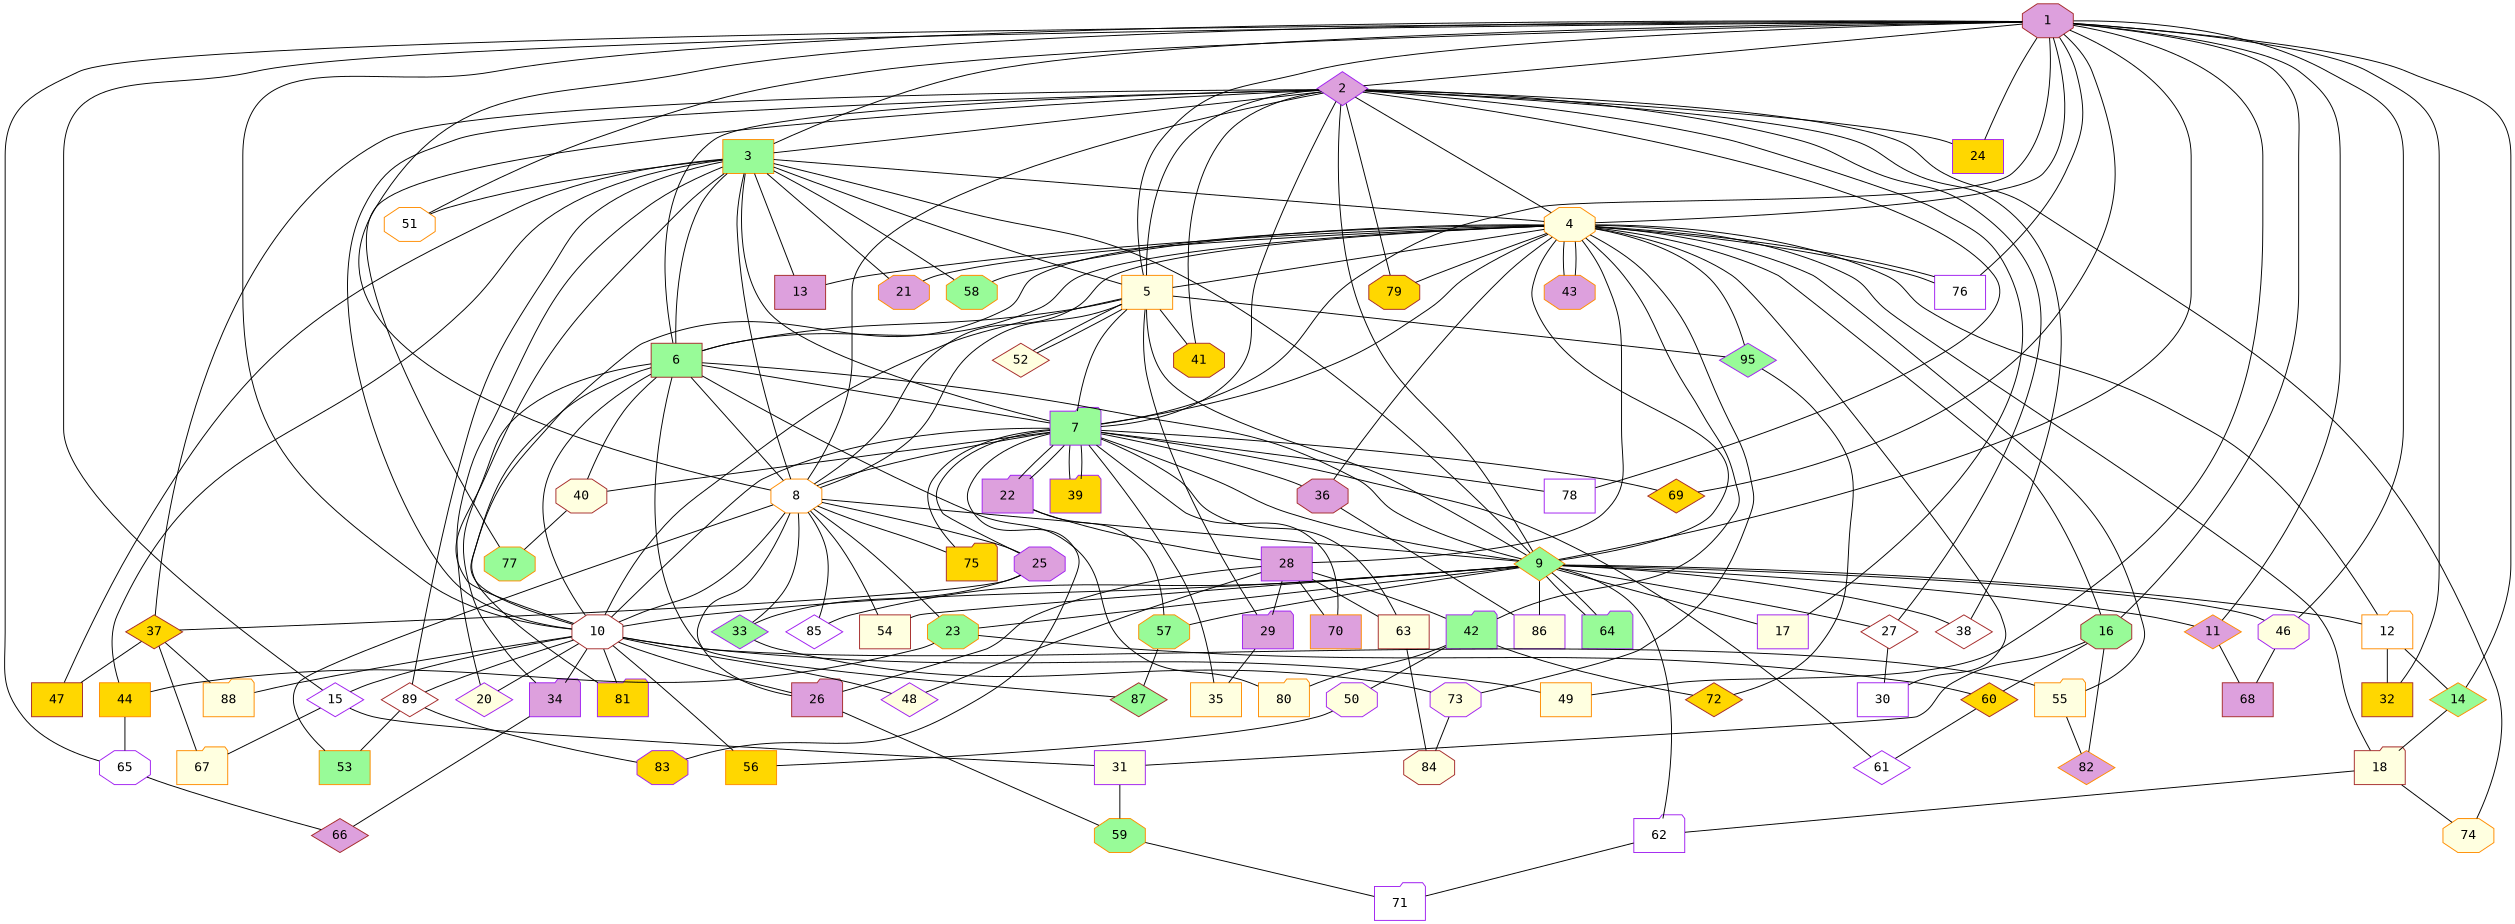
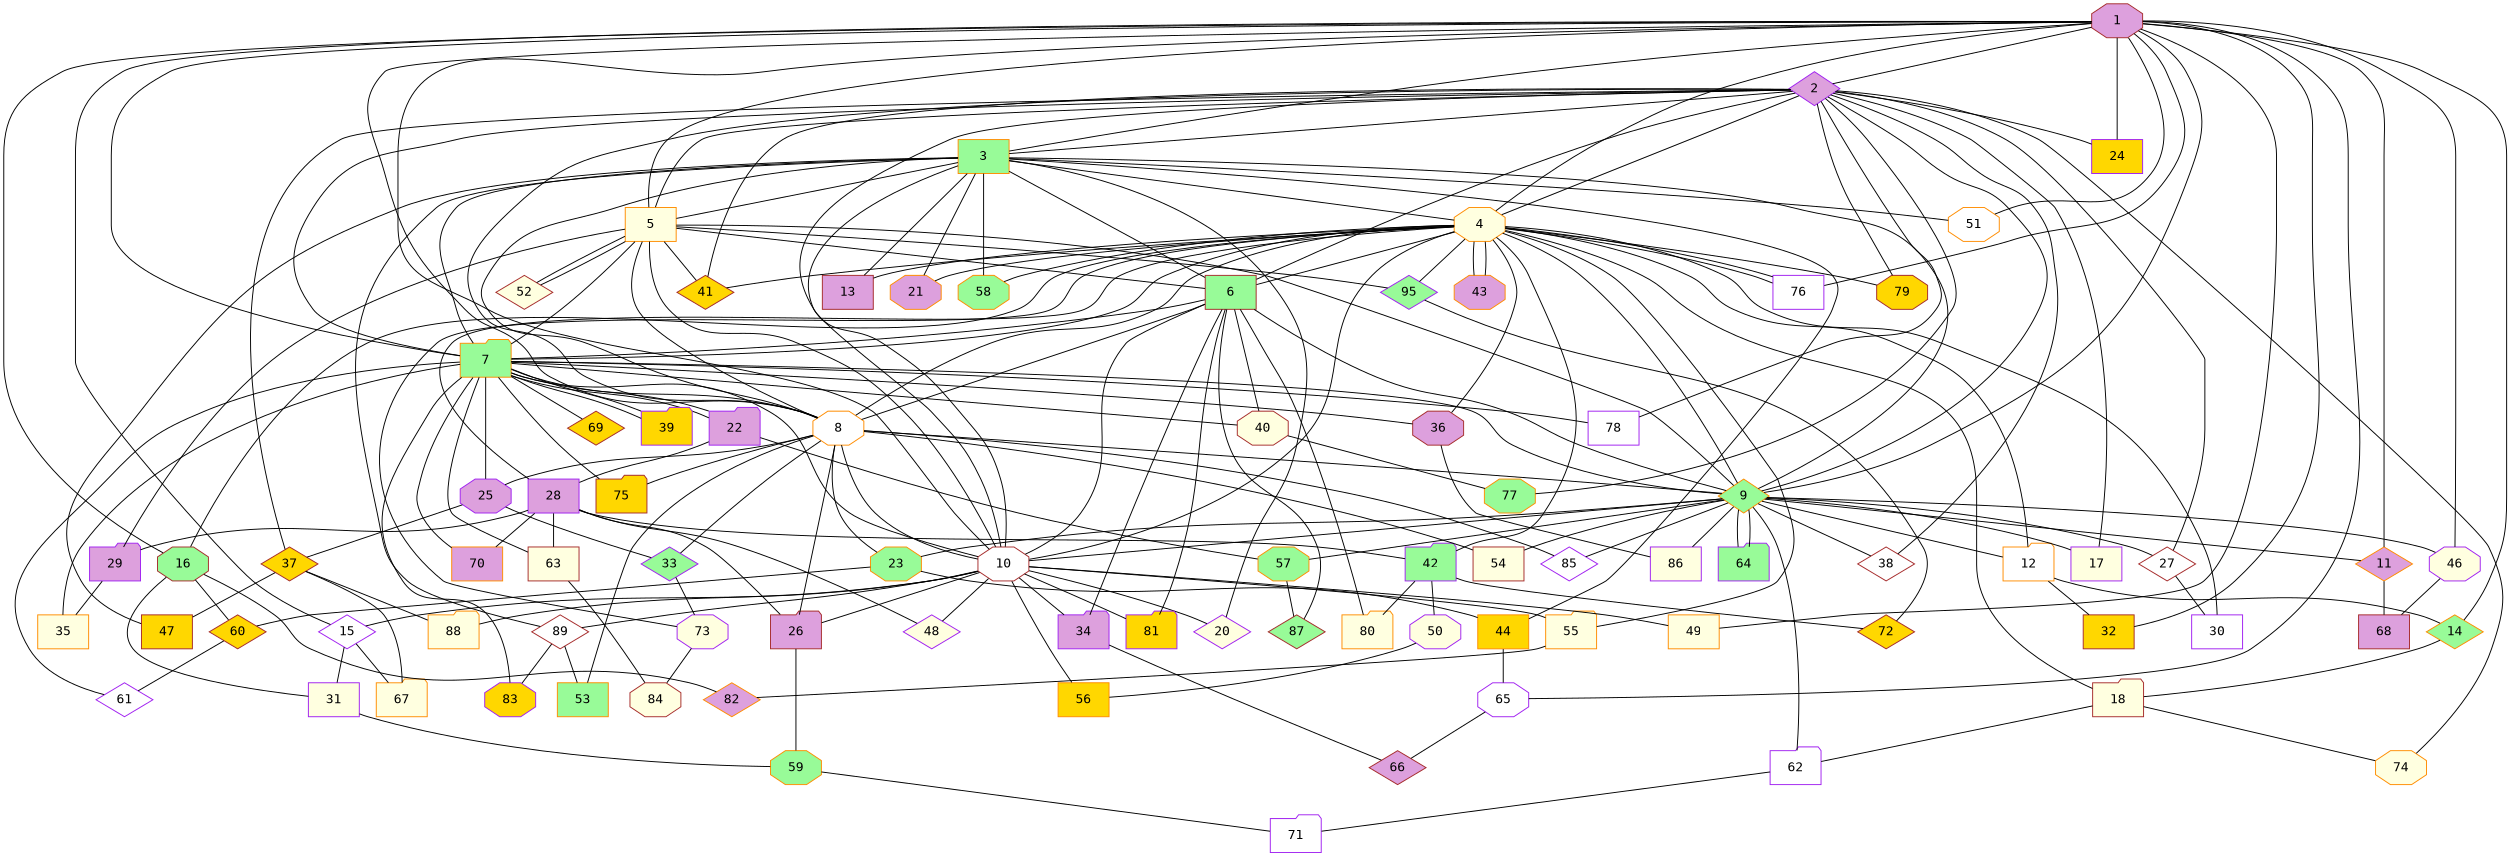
  graph {
    fontname="DejaVu Sans Mono"
    node [color=purple fillcolor=lightyellow fontname="DejaVu Sans Mono" shape=octagon style=filled]
    edge [fontname="DejaVu Sans Mono"]
    1 [color=brown fillcolor=plum]
    2 [fillcolor=plum shape=diamond]
    3 [color=darkorange fillcolor=palegreen shape=box]
    4 [color=darkorange]
    5 [color=darkorange shape=box]
-   7 [fillcolor=palegreen shape=folder]
+   7 [color=darkorange fillcolor=palegreen shape=folder]
    8 [color=darkorange fillcolor=white]
    9 [color=darkorange fillcolor=palegreen shape=diamond]
    10 [color=brown fillcolor=white]
    11 [color=darkorange fillcolor=plum shape=diamond]
    14 [color=darkorange fillcolor=palegreen shape=diamond]
    15 [fillcolor=white shape=diamond]
    16 [color=brown fillcolor=palegreen]
    24 [fillcolor=gold shape=box]
    32 [color=brown fillcolor=gold shape=box]
    46
    49 [color=darkorange shape=box]
    51 [color=darkorange fillcolor=white]
    65 [fillcolor=white]
    69 [color=brown fillcolor=gold shape=diamond]
    76 [fillcolor=white shape=box]
    6 [color=brown fillcolor=palegreen shape=box]
    17 [shape=box]
    27 [color=brown fillcolor=white shape=diamond]
    37 [color=brown fillcolor=gold shape=diamond]
    38 [color=brown fillcolor=white shape=diamond]
-   41 [color=brown fillcolor=gold]
+   41 [color=brown fillcolor=gold shape=diamond]
    74 [color=darkorange]
    77 [color=darkorange fillcolor=palegreen]
    78 [fillcolor=white shape=box]
    79 [color=brown fillcolor=gold]
    13 [color=brown fillcolor=plum shape=box]
    n33 [color=brown fillcolor=white label=89 shape=diamond]
    20 [shape=diamond]
    21 [color=darkorange fillcolor=plum]
    44 [color=darkorange fillcolor=gold shape=box]
    47 [color=brown fillcolor=gold shape=box]
    58 [color=darkorange fillcolor=palegreen]
    12 [color=darkorange fillcolor=white shape=folder]
    18 [color=brown shape=folder]
    28 [fillcolor=plum shape=box]
    30 [fillcolor=white shape=box]
    36 [color=brown fillcolor=plum]
    42 [fillcolor=palegreen shape=folder]
    43 [color=darkorange fillcolor=plum]
    n46 [fillcolor=palegreen label=95 shape=diamond]
    55 [color=darkorange shape=folder]
    73
    29 [fillcolor=plum shape=folder]
    52 [color=brown shape=diamond]
    34 [fillcolor=plum shape=folder]
    40 [color=brown]
    80 [color=darkorange shape=folder]
    81 [fillcolor=gold shape=folder]
    87 [color=brown fillcolor=palegreen shape=diamond]
    22 [fillcolor=plum shape=folder]
    25 [fillcolor=plum]
    35 [color=darkorange shape=box]
    39 [fillcolor=gold shape=folder]
    61 [fillcolor=white shape=diamond]
    63 [color=brown shape=box]
    70 [color=darkorange fillcolor=plum shape=box]
    75 [color=brown fillcolor=gold shape=folder]
    83 [fillcolor=gold]
    23 [color=darkorange fillcolor=palegreen]
    26 [color=brown fillcolor=plum shape=folder]
    33 [fillcolor=palegreen shape=diamond]
    53 [color=darkorange fillcolor=palegreen shape=box]
    54 [color=brown shape=box]
    85 [fillcolor=white shape=diamond]
    57 [color=darkorange fillcolor=palegreen]
    62 [fillcolor=white shape=folder]
    64 [fillcolor=palegreen shape=folder]
    86 [shape=box]
    48 [shape=diamond]
    56 [color=darkorange fillcolor=gold shape=box]
    88 [color=darkorange shape=folder]
    68 [color=brown fillcolor=plum shape=box]
    31 [shape=box]
    67 [color=darkorange shape=folder]
    60 [color=brown fillcolor=gold shape=diamond]
    82 [color=darkorange fillcolor=plum shape=diamond]
    66 [color=brown fillcolor=plum shape=diamond]
    50
    72 [color=brown fillcolor=gold shape=diamond]
    84 [color=brown]
    59 [color=darkorange fillcolor=palegreen]
    71 [fillcolor=white shape=folder]
    1 -- 2
    1 -- 3
    1 -- 4
    1 -- 5
    1 -- 7
    1 -- 8
    1 -- 9
    1 -- 10
    1 -- 11
    1 -- 14
    1 -- 15
    1 -- 16
    1 -- 24
    1 -- 32
    1 -- 46
    1 -- 49
    1 -- 51
    1 -- 65
-   1 -- 69
    1 -- 76
    2 -- 3
    2 -- 4
    2 -- 5
    2 -- 7
    2 -- 8
    2 -- 9
    2 -- 10
    2 -- 24
    2 -- 6
    2 -- 17
    2 -- 27
    2 -- 37
    2 -- 38
    2 -- 41
    2 -- 74
    2 -- 77
    2 -- 78
    2 -- 79
    3 -- 4
    3 -- 5
    3 -- 7
    3 -- 8
    3 -- 9
    3 -- 10
    3 -- 51
    3 -- 6
    3 -- 13
    3 -- n33
    3 -- 20
    3 -- 21
    3 -- 44
    3 -- 47
    3 -- 58
-   4 -- 5
+   4 -- 41
    4 -- 7
    4 -- 8
    4 -- 9
    4 -- 10
    4 -- 16
    4 -- 76
    4 -- 76
    4 -- 6
    4 -- 79
    4 -- 13
    4 -- 21
    4 -- 58
    4 -- 12
    4 -- 18
    4 -- 28
    4 -- 30
    4 -- 36
    4 -- 42
    4 -- 43
    4 -- 43
    4 -- n46
    4 -- 55
    4 -- 73
    5 -- 7
    5 -- 8
    5 -- 9
    5 -- 10
    5 -- 6
    5 -- 41
    5 -- n46
    5 -- 29
    5 -- 52
    5 -- 52
    7 -- 8
    7 -- 9
    7 -- 10
    7 -- 69
    7 -- 78
    7 -- 36
    7 -- 40
    7 -- 22
    7 -- 22
    7 -- 25
    7 -- 35
    7 -- 39
    7 -- 39
    7 -- 61
    7 -- 63
    7 -- 70
    7 -- 75
    7 -- 83
    8 -- 9
    8 -- 10
    8 -- 25
    8 -- 75
    8 -- 23
    8 -- 26
    8 -- 33
    8 -- 53
    8 -- 54
    8 -- 85
    9 -- 10
    9 -- 11
    9 -- 46
    9 -- 17
    9 -- 27
    9 -- 38
    9 -- 12
    9 -- 23
    9 -- 54
    9 -- 85
    9 -- 57
    9 -- 62
    9 -- 64
    9 -- 64
    9 -- 86
    10 -- 15
    10 -- 49
    10 -- n33
    10 -- 20
    10 -- 55
    10 -- 34
    10 -- 81
    10 -- 26
    10 -- 48
    10 -- 56
    10 -- 88
    11 -- 68
    14 -- 18
    15 -- 31
    15 -- 67
    16 -- 31
    16 -- 60
    16 -- 82
    46 -- 68
    65 -- 66
    6 -- 7
    6 -- 8
    6 -- 9
    6 -- 10
    6 -- 34
    6 -- 40
    6 -- 80
    6 -- 81
    6 -- 87
    27 -- 30
    37 -- 47
    37 -- 88
    37 -- 67
    n33 -- 83
    n33 -- 53
    44 -- 65
    12 -- 14
    12 -- 32
    18 -- 74
    18 -- 62
    28 -- 42
    28 -- 29
    28 -- 63
    28 -- 70
    28 -- 26
    28 -- 48
    36 -- 86
    42 -- 80
    42 -- 50
    42 -- 72
    n46 -- 72
    55 -- 82
    73 -- 84
    29 -- 35
    34 -- 66
    40 -- 77
    22 -- 28
    22 -- 57
    25 -- 37
    25 -- 33
    63 -- 84
    23 -- 44
    23 -- 60
    26 -- 59
    33 -- 73
    57 -- 87
    62 -- 71
    31 -- 59
    60 -- 61
    50 -- 56
    59 -- 71
  }
